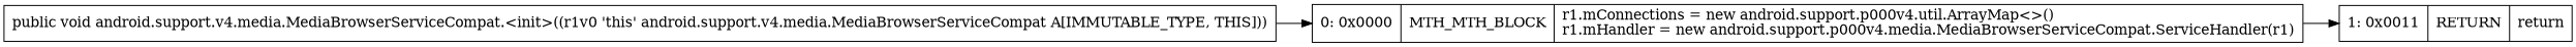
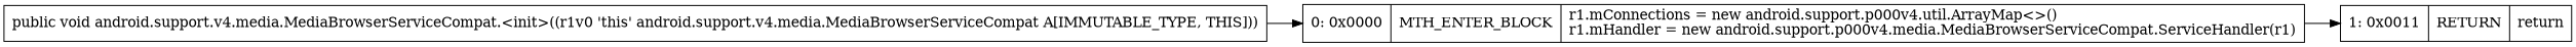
  digraph {
    rankdir=LR
    node [shape=record]
-   n1 [label="{0\:\ 0x0000|MTH_MTH_BLOCK\l|r1.mConnections = new android.support.p000v4.util.ArrayMap\<\>()\lr1.mHandler = new android.support.p000v4.media.MediaBrowserServiceCompat.ServiceHandler(r1)\l}"]
+   n1 [label="{0\:\ 0x0000|MTH_ENTER_BLOCK\l|r1.mConnections = new android.support.p000v4.util.ArrayMap\<\>()\lr1.mHandler = new android.support.p000v4.media.MediaBrowserServiceCompat.ServiceHandler(r1)\l}"]
    n2 [label="{1\:\ 0x0011|RETURN\l|return\l}"]
    n3 [label="{public void android.support.v4.media.MediaBrowserServiceCompat.\<init\>((r1v0 'this' android.support.v4.media.MediaBrowserServiceCompat A[IMMUTABLE_TYPE, THIS])) }"]
    n1 -> n2
    n3 -> n1
  }
